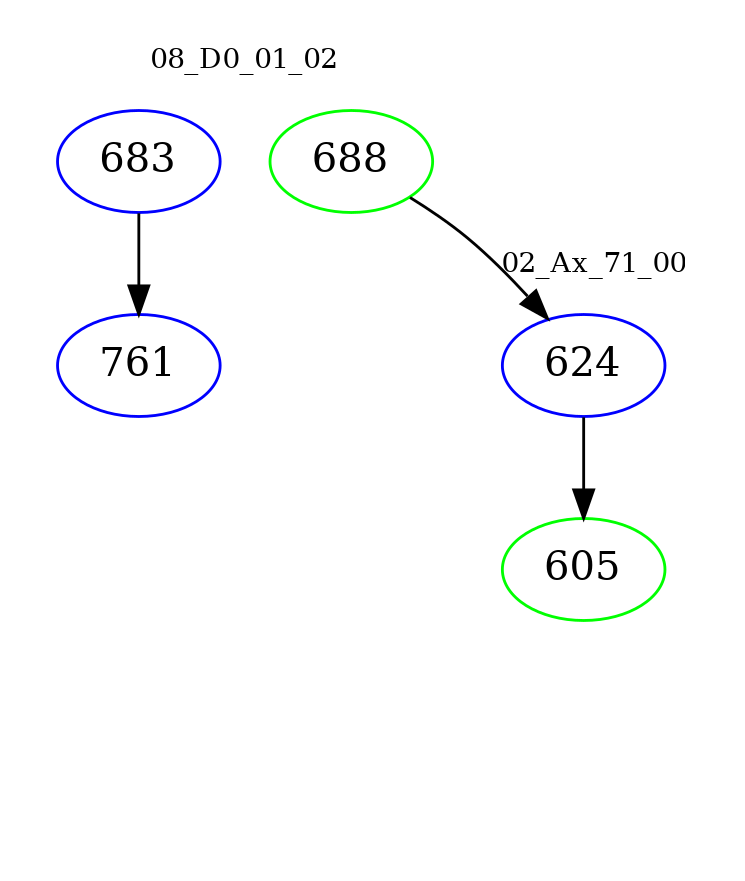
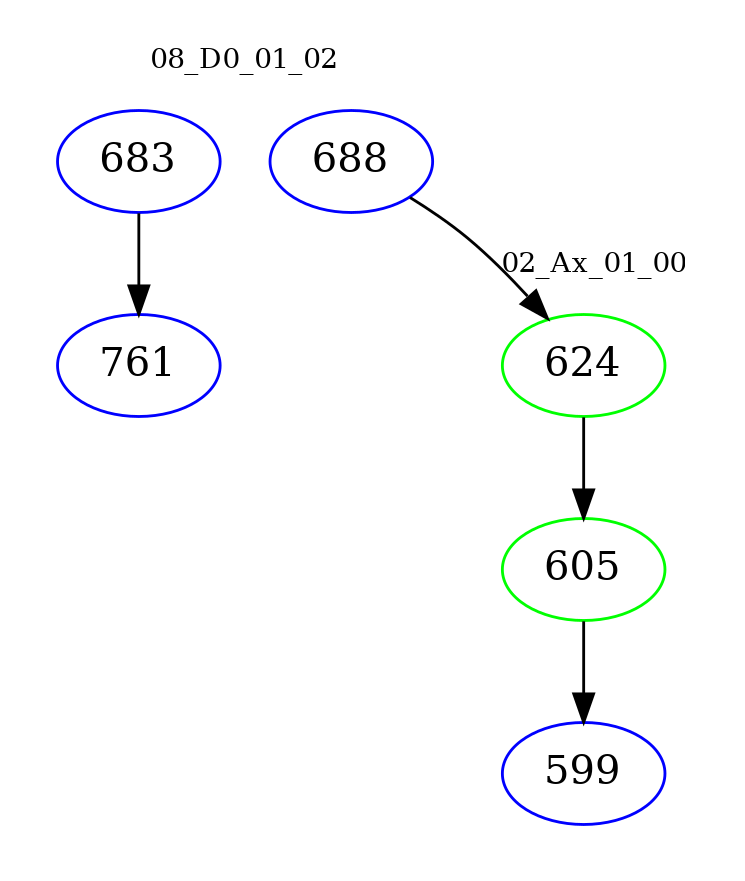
  digraph {
    node [color=green]
    edge [color=black]
-   n1 [color=blue label=624]
+   n1 [label=624]
    n2 [label=605]
-   n4 [label=688]
+   n3 [color=blue label=599]
+   n4 [color=blue label=688]
    n5 [color=blue label=683]
    n6 [color=blue label=761]
    subgraph cluster_1 {
      color=white
      fontsize=10
-     label="02_Ax_71_00"
+     label="02_Ax_01_00"
      n1
      n2
+     n3
    }
    subgraph cluster_2 {
      color=white
      fontsize=10
      label="08_D0_01_02"
      n4
      n5
      n6
    }
    n1 -> n2
+   n2 -> n3
    n4 -> n1
    n5 -> n6
  }
